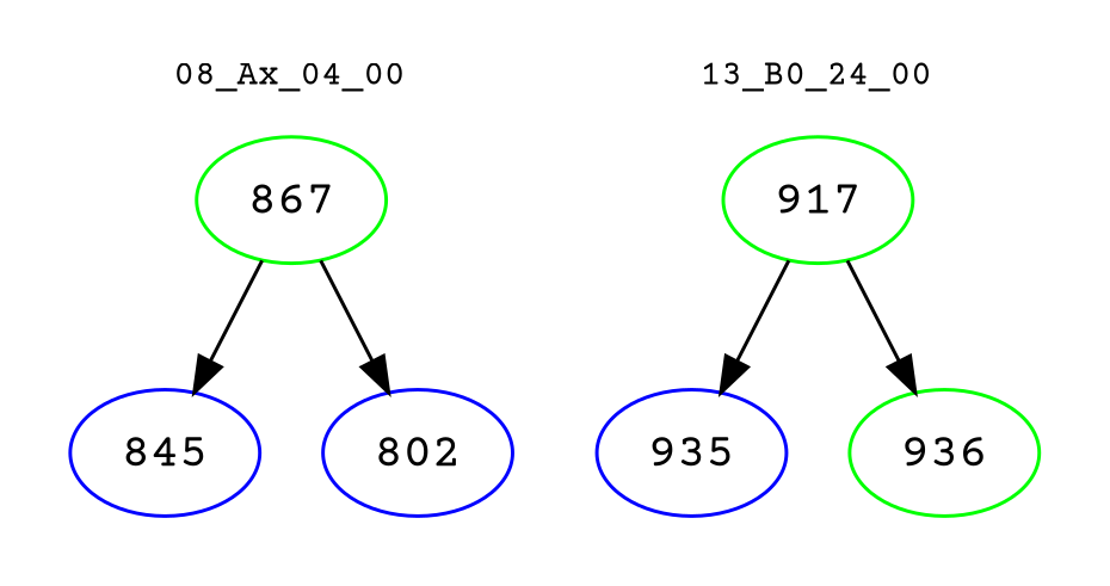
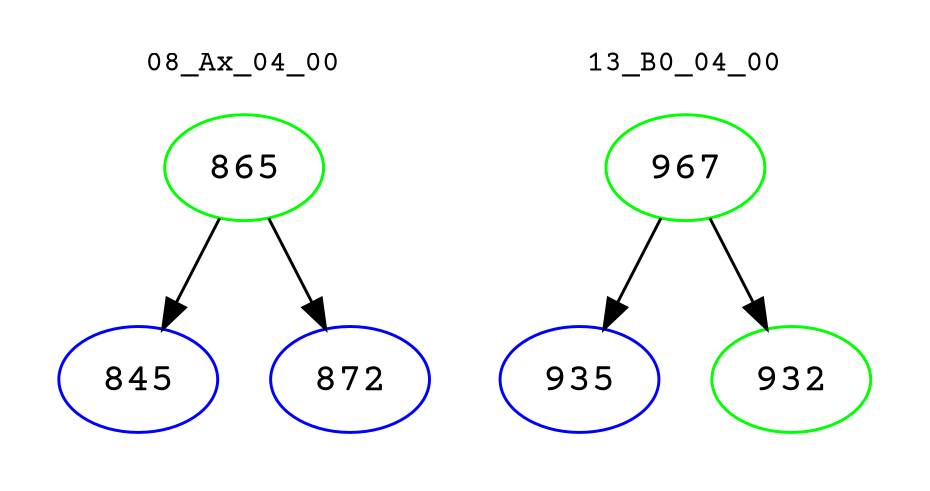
  digraph {
    fontname="Courier Prime"
    node [color=green fontname="Courier Prime"]
    edge [color=black fontname="Courier Prime"]
-   n1 [label=867]
+   n1 [label=865]
    n2 [color=blue label=845]
-   n3 [color=blue label=802]
-   n4 [label=917]
+   n3 [color=blue label=872]
+   n4 [label=967]
    n5 [color=blue label=935]
-   n6 [label=936]
+   n6 [label=932]
    subgraph cluster_1 {
      color=white
      fontsize=10
      label="08_Ax_04_00"
      n1
      n2
      n3
    }
    subgraph cluster_2 {
      color=white
      fontsize=10
-     label="13_B0_24_00"
+     label="13_B0_04_00"
      n4
      n5
      n6
    }
    n1 -> n2
    n1 -> n3
    n4 -> n5
    n4 -> n6
  }
